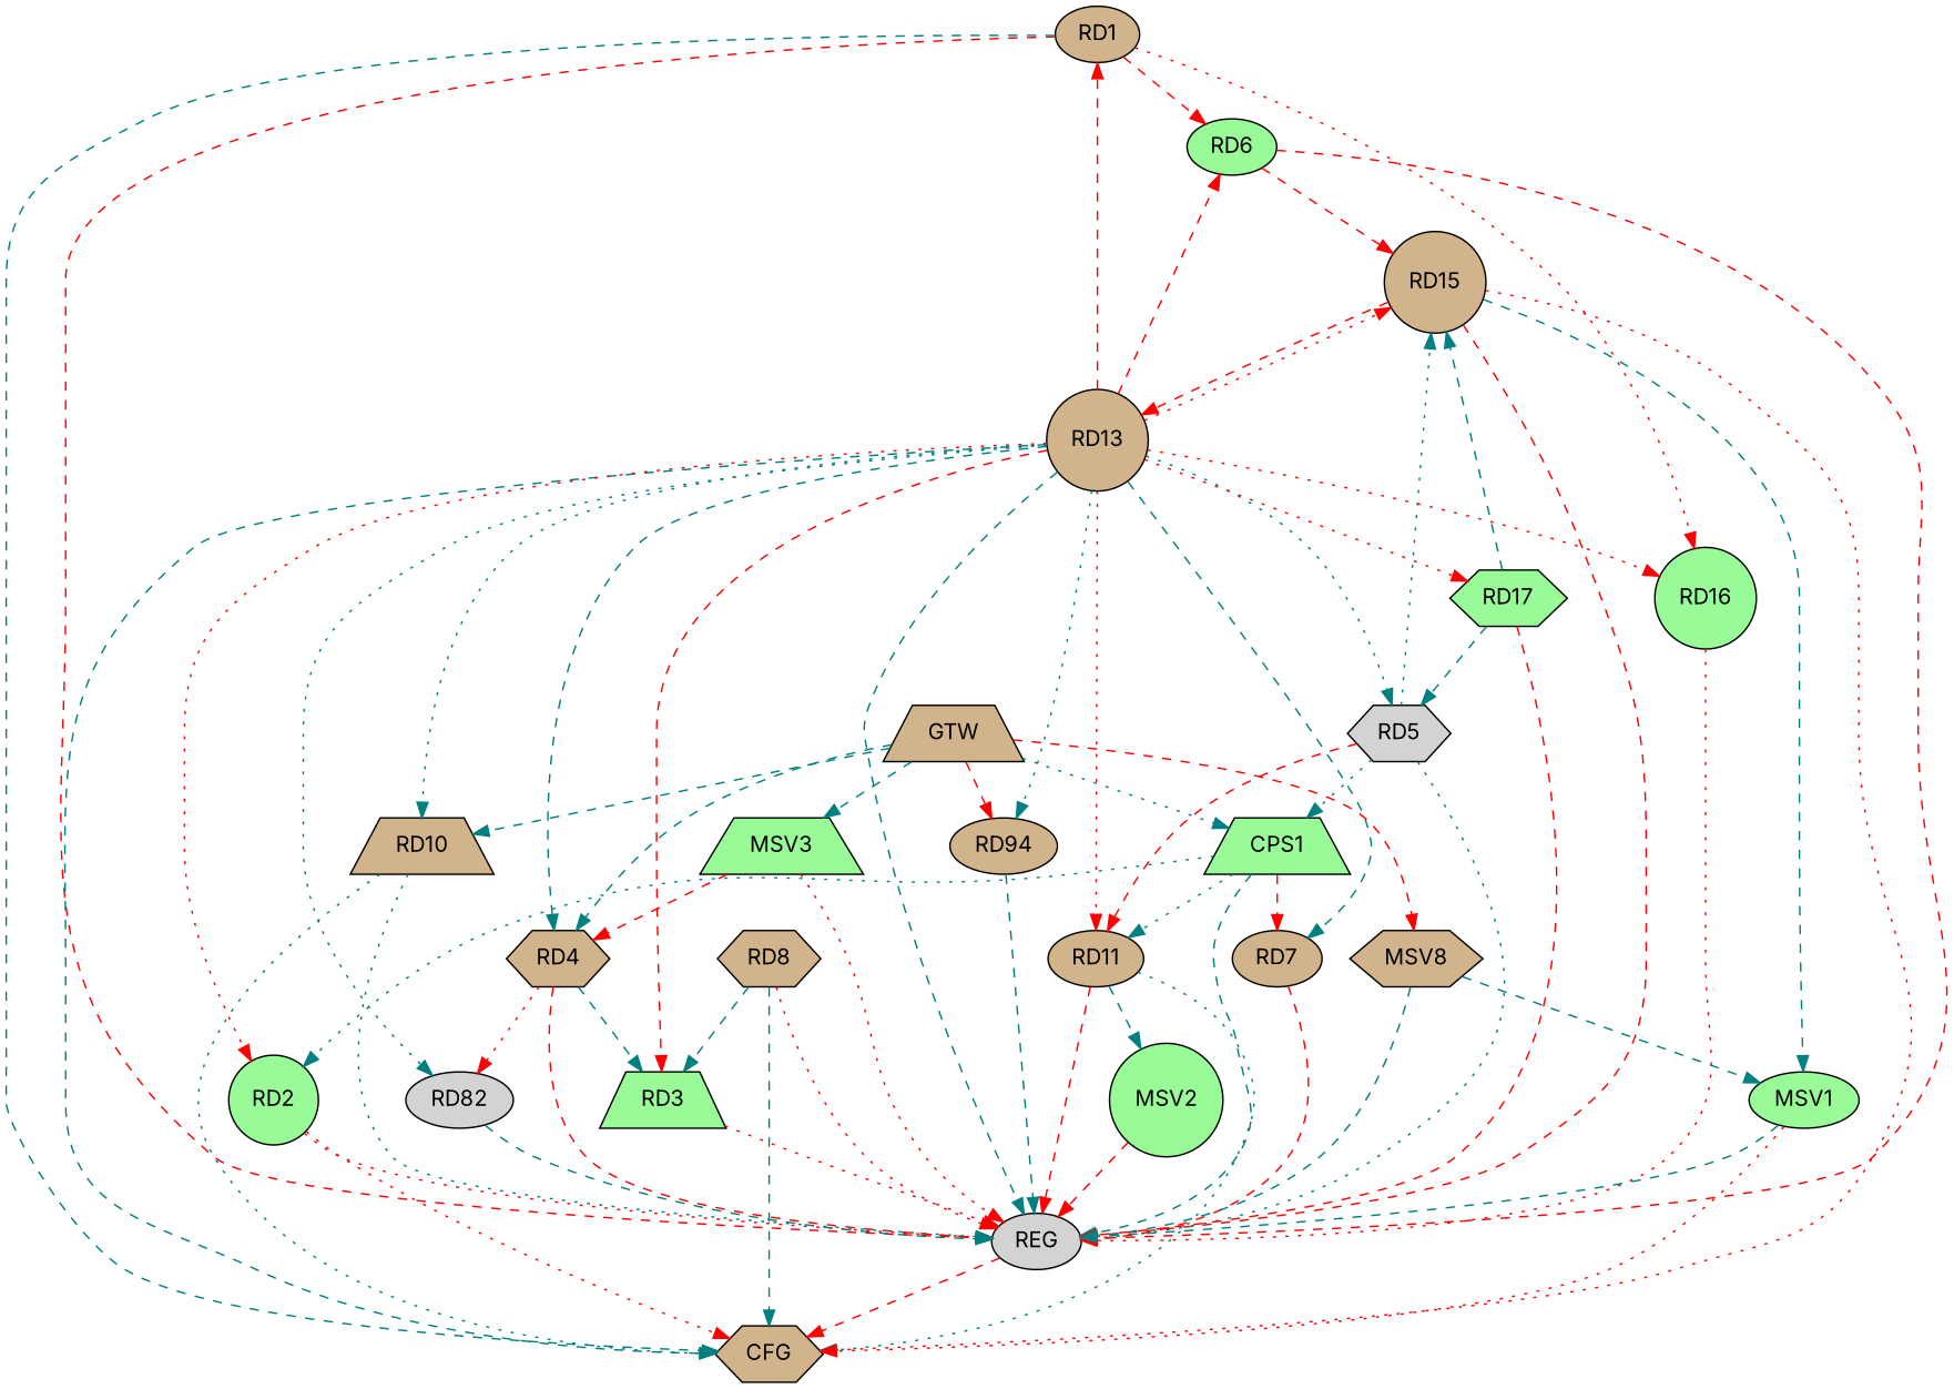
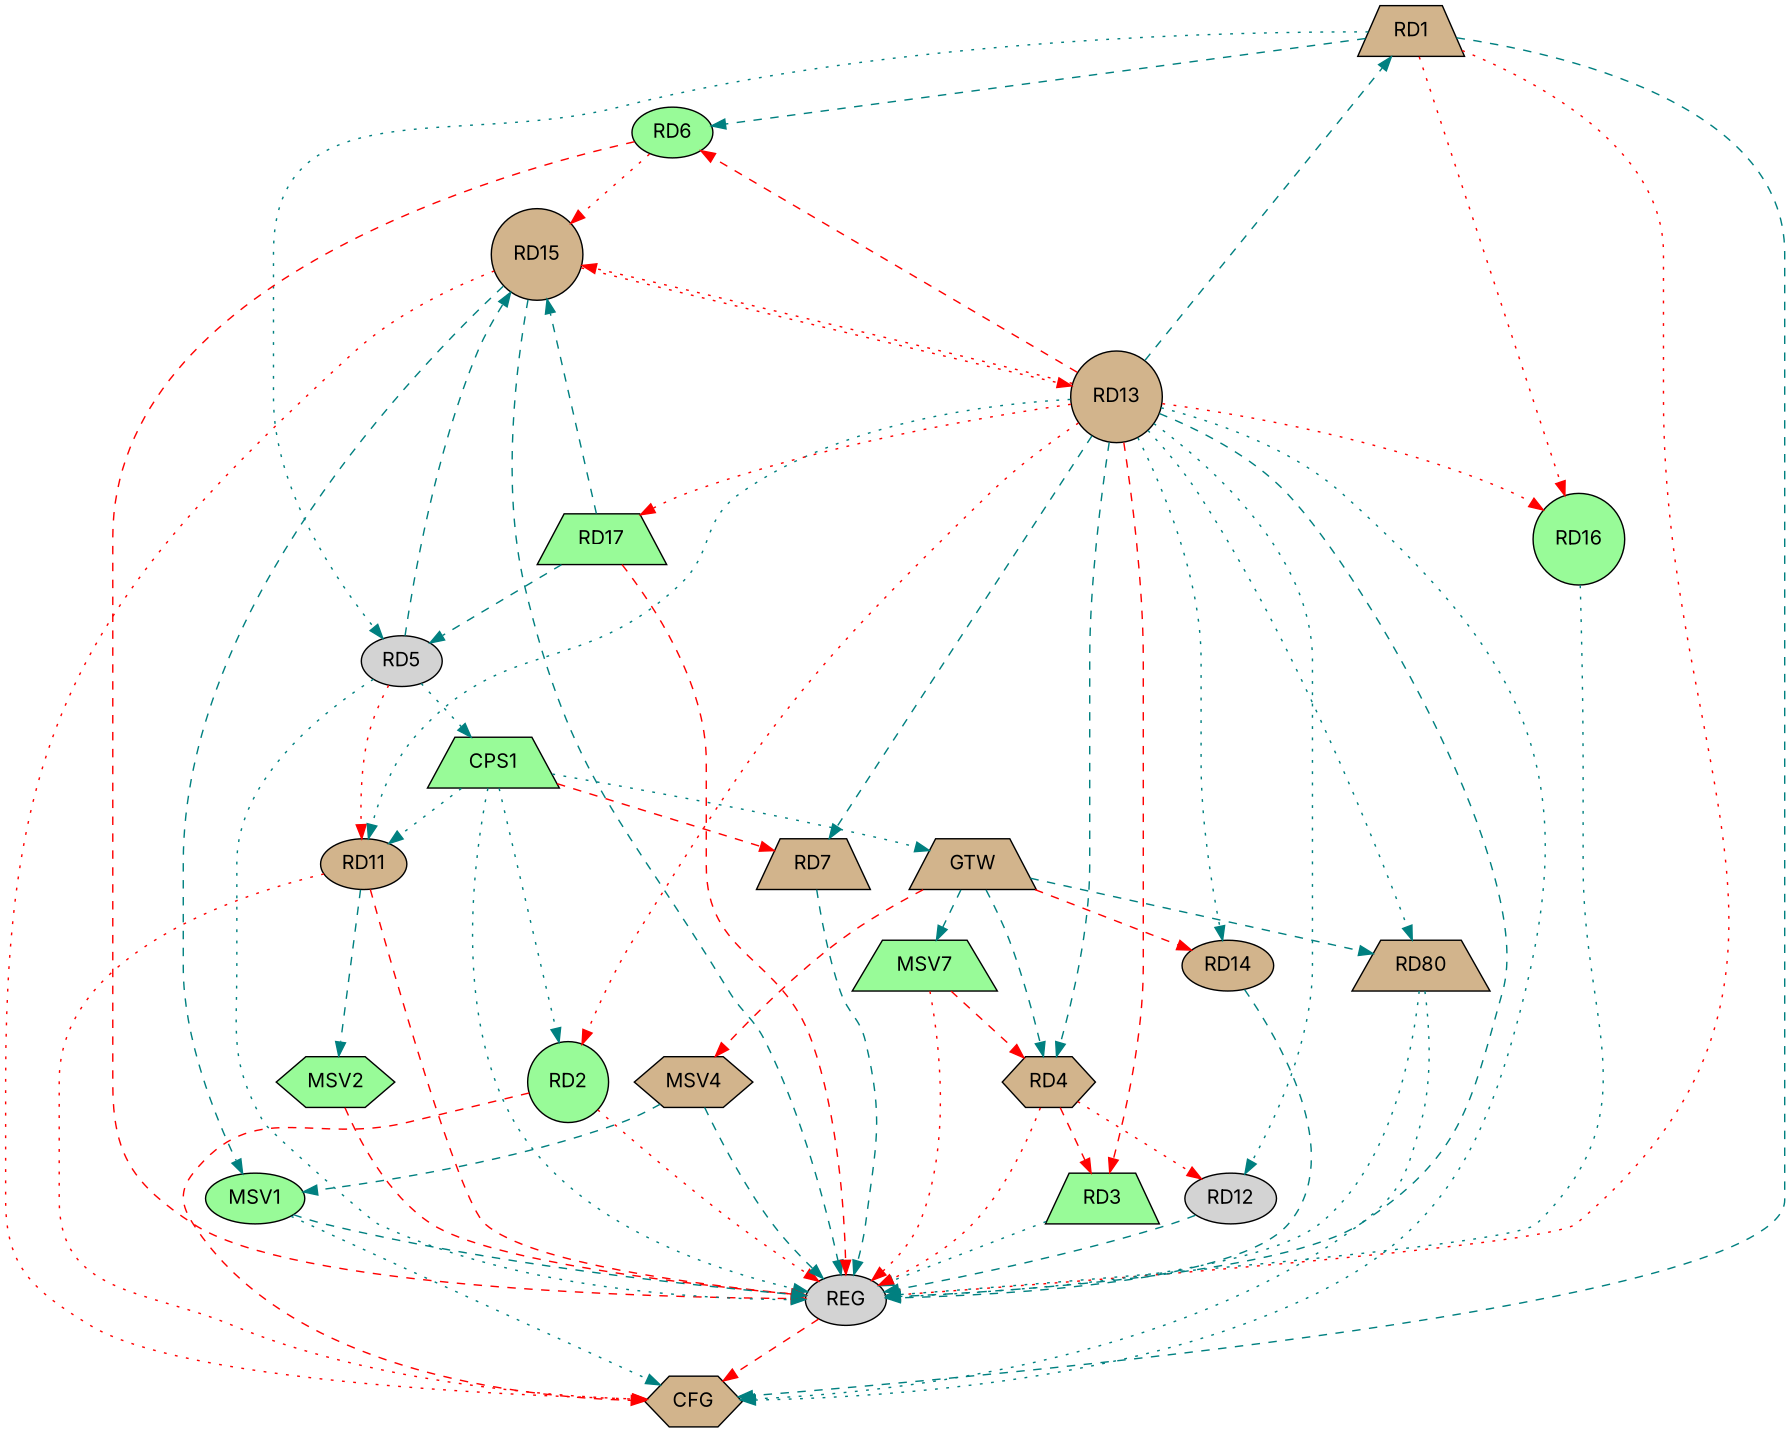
  strict digraph {
    fontname=Inter
    node [fillcolor=tan fontname=Inter shape=ellipse style=filled]
    edge [color=teal fontname=Inter style=dashed]
-   n1 [label=RD1]
+   n1 [label=RD1 shape=trapezium]
    n2 [fillcolor=palegreen label=RD6]
    n3 [fillcolor=palegreen label=RD16 shape=circle]
    n4 [fillcolor=lightgrey label=REG]
    n5 [label=CFG shape=hexagon]
    n6 [label=RD15 shape=circle]
    n7 [fillcolor=palegreen label=RD2 shape=circle]
    n8 [fillcolor=palegreen label=RD3 shape=trapezium]
    n9 [label=RD4 shape=hexagon]
-   n10 [fillcolor=lightgrey label=RD82]
-   n11 [fillcolor=lightgrey label=RD5 shape=hexagon]
+   n10 [fillcolor=lightgrey label=RD12]
+   n11 [fillcolor=lightgrey label=RD5]
    n12 [label=RD11]
    n13 [fillcolor=palegreen label=CPS1 shape=trapezium]
-   n14 [label=RD7]
-   n15 [fillcolor=palegreen label=MSV2 shape=circle]
+   n14 [label=RD7 shape=trapezium]
+   n15 [fillcolor=palegreen label=MSV2 shape=hexagon]
    n16 [label=RD13 shape=circle]
    n17 [fillcolor=palegreen label=MSV1]
-   n18 [label=RD8 shape=hexagon]
-   n19 [label=RD10 shape=trapezium]
-   n20 [label=RD94]
-   n21 [fillcolor=palegreen label=RD17 shape=hexagon]
+   n19 [label=RD80 shape=trapezium]
+   n20 [label=RD14]
+   n21 [fillcolor=palegreen label=RD17 shape=trapezium]
    n22 [label=GTW shape=trapezium]
-   n23 [fillcolor=palegreen label=MSV3 shape=trapezium]
-   n24 [label=MSV8 shape=hexagon]
-   n1 -> n2 [color=red]
+   n23 [fillcolor=palegreen label=MSV7 shape=trapezium]
+   n24 [label=MSV4 shape=hexagon]
+   n1 -> n2
    n1 -> n3 [color=red style=dotted]
-   n1 -> n4 [color=red]
+   n1 -> n4 [color=red style=dotted]
    n1 -> n5
    n2 -> n4 [color=red]
-   n2 -> n6 [color=red]
-   n3 -> n4 [color=red style=dotted]
+   n2 -> n6 [color=red style=dotted]
+   n3 -> n4 [style=dotted]
    n4 -> n5 [color=red]
-   n6 -> n4 [color=red]
+   n6 -> n4
    n6 -> n5 [color=red style=dotted]
-   n6 -> n16 [color=red]
+   n6 -> n16 [color=red style=dotted]
    n6 -> n17
    n7 -> n4 [color=red style=dotted]
-   n7 -> n5 [color=red style=dotted]
-   n8 -> n4 [color=red style=dotted]
-   n9 -> n4 [color=red]
-   n9 -> n8
+   n7 -> n5 [color=red]
+   n8 -> n4 [style=dotted]
+   n9 -> n4 [color=red style=dotted]
+   n9 -> n8 [color=red]
    n9 -> n10 [color=red style=dotted]
    n10 -> n4
    n11 -> n4 [style=dotted]
-   n11 -> n6 [style=dotted]
-   n11 -> n12 [color=red]
+   n11 -> n6
+   n11 -> n12 [color=red style=dotted]
    n11 -> n13 [style=dotted]
    n12 -> n4 [color=red]
-   n12 -> n5 [style=dotted]
+   n12 -> n5 [color=red style=dotted]
    n12 -> n15
-   n13 -> n4
+   n13 -> n4 [style=dotted]
    n13 -> n7 [style=dotted]
    n13 -> n12 [style=dotted]
    n13 -> n14 [color=red]
-   n14 -> n4 [color=red]
+   n14 -> n4
    n15 -> n4 [color=red]
-   n16 -> n1 [color=red]
+   n16 -> n1
    n16 -> n2 [color=red]
    n16 -> n3 [color=red style=dotted]
    n16 -> n4
-   n16 -> n5
+   n16 -> n5 [style=dotted]
    n16 -> n6 [color=red style=dotted]
    n16 -> n7 [color=red style=dotted]
    n16 -> n8 [color=red]
    n16 -> n9
    n16 -> n10 [style=dotted]
-   n16 -> n11 [style=dotted]
-   n16 -> n12 [color=red style=dotted]
+   n1 -> n11 [style=dotted]
+   n16 -> n12 [style=dotted]
    n16 -> n14
    n16 -> n19 [style=dotted]
    n16 -> n20 [style=dotted]
    n16 -> n21 [color=red style=dotted]
    n17 -> n4
-   n17 -> n5 [color=red style=dotted]
-   n18 -> n4 [color=red style=dotted]
-   n18 -> n5
-   n18 -> n8
+   n17 -> n5 [style=dotted]
    n19 -> n4 [style=dotted]
    n19 -> n5 [style=dotted]
    n20 -> n4
    n21 -> n4 [color=red]
    n21 -> n6
    n21 -> n11
    n22 -> n9
-   n22 -> n13 [style=dotted]
+   n13 -> n22 [style=dotted]
    n22 -> n19
    n22 -> n20 [color=red]
    n22 -> n23
    n22 -> n24 [color=red]
    n23 -> n4 [color=red style=dotted]
    n23 -> n9 [color=red]
    n24 -> n4
    n24 -> n17
  }
